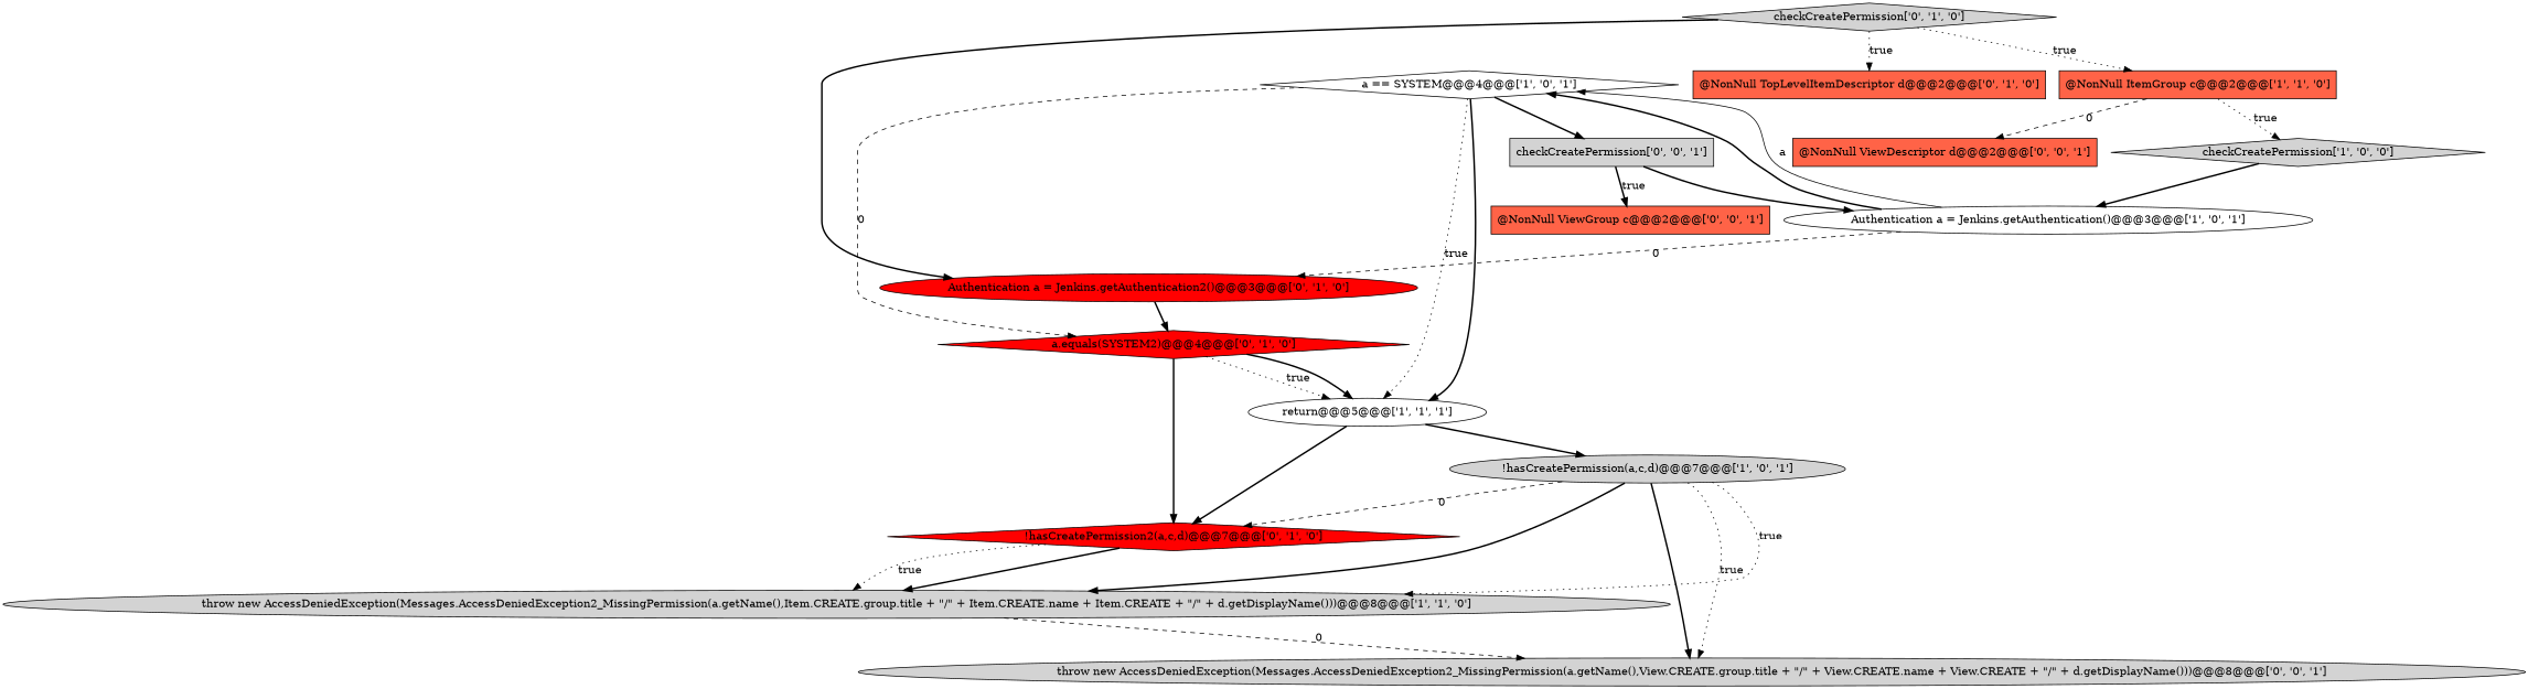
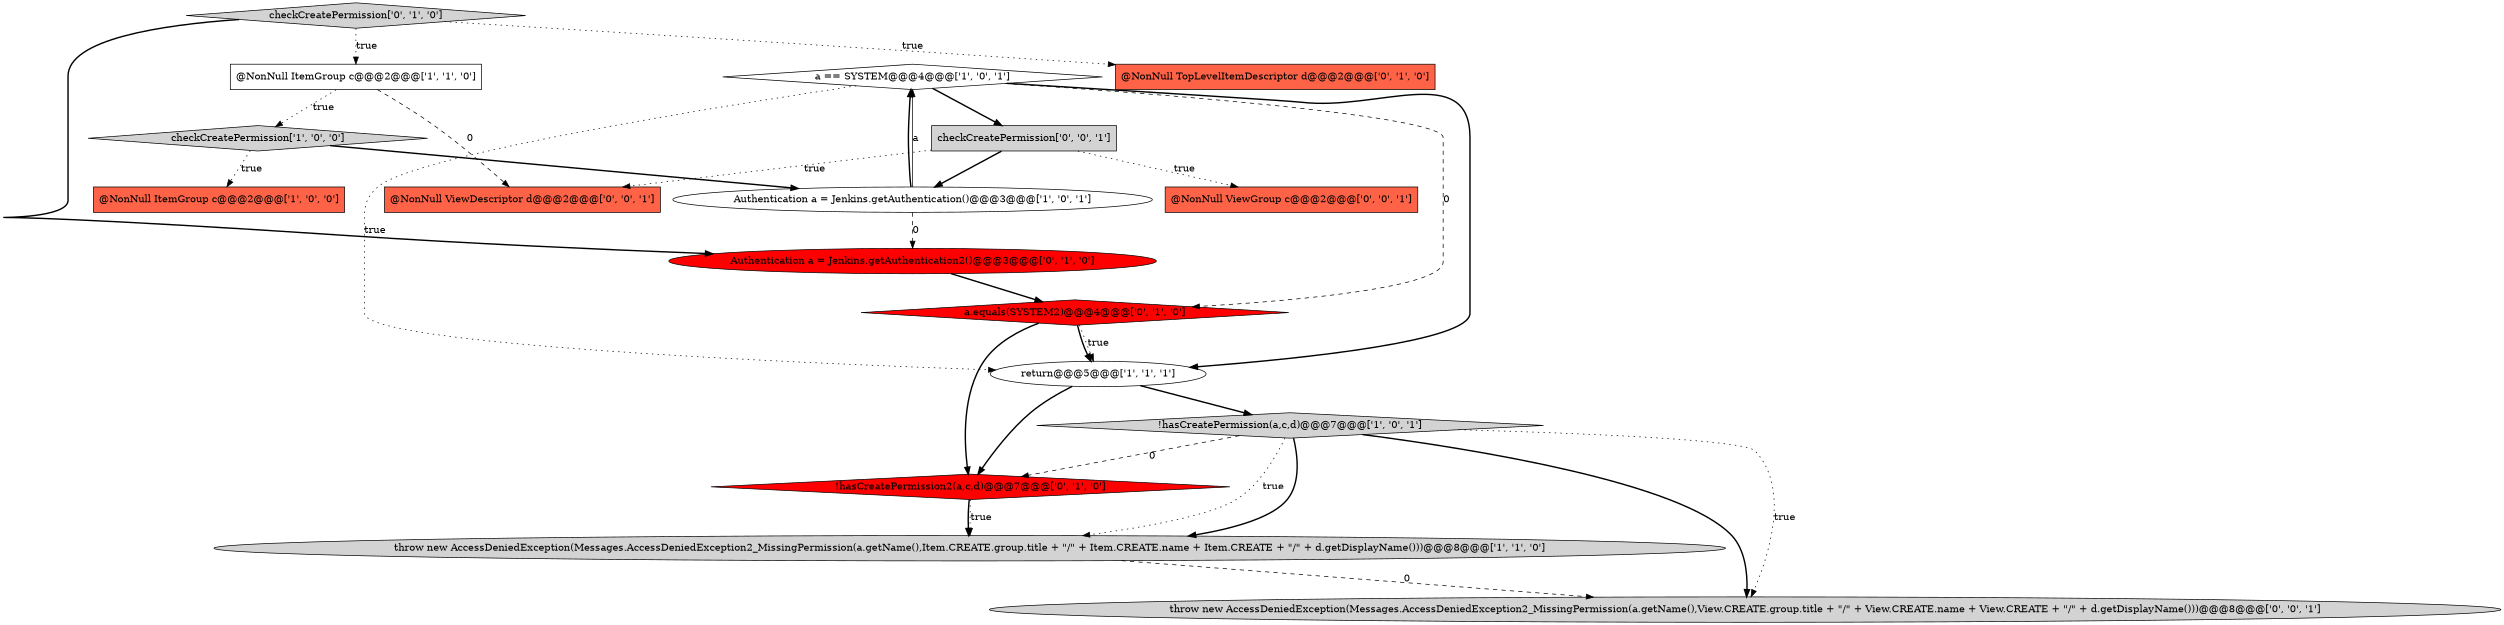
  digraph {
    node [fillcolor=lightgray shape=diamond style=filled]
    edge [style=bold]
    n1 [fillcolor=red label="!hasCreatePermission2(a,c,d)@@@7@@@['0', '1', '0']"]
    n2 [label="throw new AccessDeniedException(Messages.AccessDeniedException2_MissingPermission(a.getName(),Item.CREATE.group.title + \"/\" + Item.CREATE.name + Item.CREATE + \"/\" + d.getDisplayName()))@@@8@@@['1', '1', '0']" shape=ellipse]
    n3 [label="throw new AccessDeniedException(Messages.AccessDeniedException2_MissingPermission(a.getName(),View.CREATE.group.title + \"/\" + View.CREATE.name + View.CREATE + \"/\" + d.getDisplayName()))@@@8@@@['0', '0', '1']" shape=ellipse]
    n4 [fillcolor=white label="a == SYSTEM@@@4@@@['1', '0', '1']"]
    n5 [fillcolor=white label="return@@@5@@@['1', '1', '1']" shape=ellipse]
    n6 [fillcolor=red label="a.equals(SYSTEM2)@@@4@@@['0', '1', '0']"]
    n7 [label="checkCreatePermission['0', '0', '1']" shape=box]
-   n8 [label="!hasCreatePermission(a,c,d)@@@7@@@['1', '0', '1']" shape=ellipse]
+   n8 [label="!hasCreatePermission(a,c,d)@@@7@@@['1', '0', '1']"]
    n9 [fillcolor=red label="Authentication a = Jenkins.getAuthentication2()@@@3@@@['0', '1', '0']" shape=ellipse]
    n10 [fillcolor=tomato label="@NonNull ViewGroup c@@@2@@@['0', '0', '1']" shape=box]
    n11 [fillcolor=tomato label="@NonNull TopLevelItemDescriptor d@@@2@@@['0', '1', '0']" shape=box]
    n12 [fillcolor=white label="Authentication a = Jenkins.getAuthentication()@@@3@@@['1', '0', '1']" shape=ellipse]
    n13 [fillcolor=tomato label="@NonNull ViewDescriptor d@@@2@@@['0', '0', '1']" shape=box]
+   n14 [fillcolor=tomato label="@NonNull ItemGroup c@@@2@@@['1', '0', '0']" shape=box]
    n15 [label="checkCreatePermission['0', '1', '0']"]
-   n16 [fillcolor=tomato label="@NonNull ItemGroup c@@@2@@@['1', '1', '0']" shape=box]
+   n16 [fillcolor=white label="@NonNull ItemGroup c@@@2@@@['1', '1', '0']" shape=box]
    n17 [label="checkCreatePermission['1', '0', '0']"]
    n1 -> n2 [label=true style=dotted]
    n1 -> n2
    n2 -> n3 [label=0 style=dashed]
    n4 -> n5
    n4 -> n5 [label=true style=dotted]
    n4 -> n6 [label=0 style=dashed]
    n4 -> n7
    n5 -> n1
    n5 -> n8
    n6 -> n1
    n6 -> n5 [label=true style=dotted]
    n6 -> n5
-   n7 -> n10 [label=true]
+   n7 -> n10 [label=true style=dotted]
    n7 -> n12
+   n7 -> n13 [label=true style=dotted]
    n8 -> n1 [label=0 style=dashed]
    n8 -> n2 [label=true style=dotted]
    n8 -> n2
    n8 -> n3 [label=true style=dotted]
    n8 -> n3
    n9 -> n6
    n12 -> n4 [label=a style=solid]
    n12 -> n4
    n12 -> n9 [label=0 style=dashed]
    n15 -> n9
    n15 -> n11 [label=true style=dotted]
    n15 -> n16 [label=true style=dotted]
    n16 -> n13 [label=0 style=dashed]
    n16 -> n17 [label=true style=dotted]
    n17 -> n12
+   n17 -> n14 [label=true style=dotted]
  }
